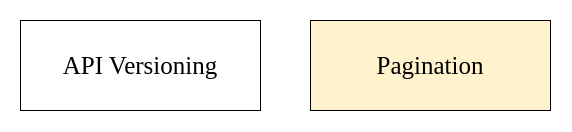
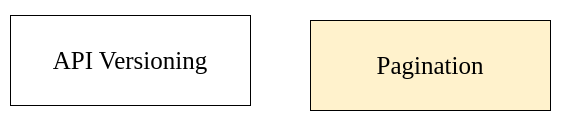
  <mxCell id="0" />
  <mxCell id="1" parent="0" />
- <mxCell id="2" value="API Versioning" style="rounded=0;whiteSpace=wrap;html=1;fontFamily=Comfortaa;fontSource=https%3A%2F%2Ffonts.googleapis.com%2Fcss%3Ffamily%3DComfortaa;fontSize=25;fontStyle=0" vertex="1" parent="1"><mxGeometry x="20" y="20" width="240" height="90" as="geometry" /></mxCell>
+ <mxCell id="2" value="API Versioning" style="rounded=0;whiteSpace=wrap;html=1;fontFamily=Comfortaa;fontSource=https%3A%2F%2Ffonts.googleapis.com%2Fcss%3Ffamily%3DComfortaa;fontSize=25;fontStyle=0" vertex="1" parent="1"><mxGeometry x="10" y="15" width="240" height="90" as="geometry" /></mxCell>
  <mxCell id="3" value="Pagination" style="rounded=0;whiteSpace=wrap;html=1;fontFamily=Comfortaa;fontSource=https%3A%2F%2Ffonts.googleapis.com%2Fcss%3Ffamily%3DComfortaa;fontSize=25;fontStyle=0;fillColor=#fff2cc;" vertex="1" parent="1"><mxGeometry x="310" y="20" width="240" height="90" as="geometry" /></mxCell>
